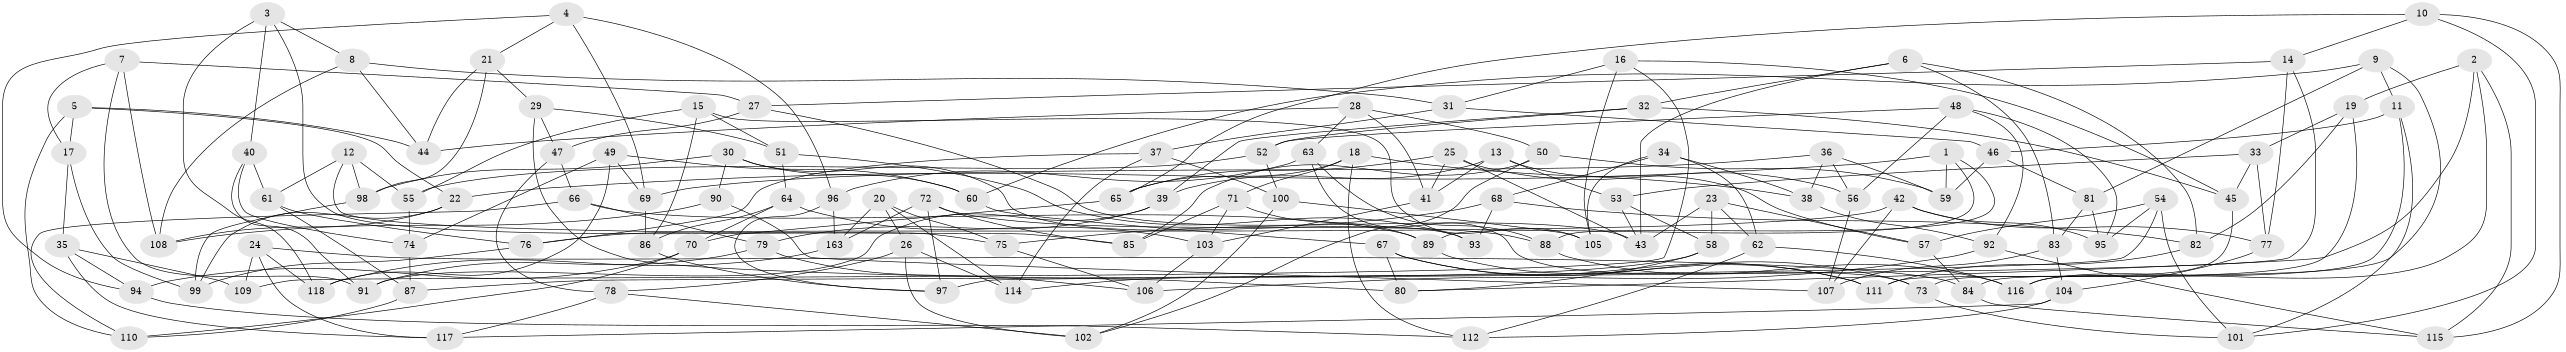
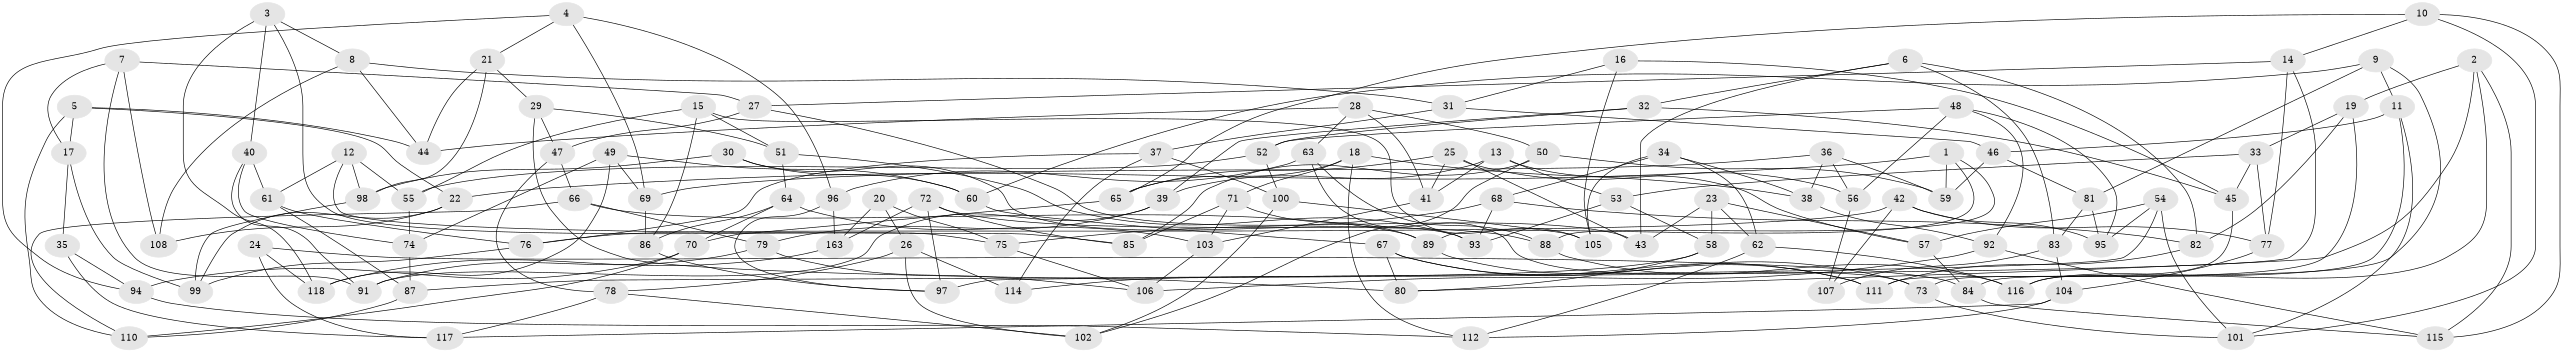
  graph {
    node [color=gray90 style=filled]
    1
    22
    59
    88
    89
    108
    99
    116
    111
    2
    19
    80
    115
    82
    33
    3
    8
    40
    75
    118
    44
    31
    91
    61
    74
    106
    4
    21
    69
    94
    96
    98
    29
    86
    112
    97
    n37 [label=163]
    5
    17
    110
    35
    6
    32
    43
    83
    39
    45
    52
    107
    104
    7
    27
    47
    46
    37
    9
    11
    60
    81
    84
    101
    73
    67
    95
    10
    14
    65
    77
    70
    12
    55
    85
    76
    87
    13
    41
    53
    57
    79
    103
    58
    93
    15
    51
    105
    64
    16
-   109
    117
    18
    38
    71
    92
    20
    26
    114
    78
    102
    23
    62
    24
    25
    56
    66
    28
    50
    63
    30
-   90
    100
    34
    68
    36
    42
    48
    49
    54
    72
    1 -- 22
    1 -- 59
    1 -- 88
    1 -- 89
    22 -- 108
    22 -- 99
    88 -- 116
    89 -- 111
    2 -- 116
    2 -- 19
    2 -- 80
    2 -- 115
    19 -- 111
    19 -- 82
    19 -- 33
    82 -- 111
    33 -- 45
    33 -- 77
    33 -- 53
    3 -- 8
    3 -- 40
    3 -- 75
    3 -- 118
    8 -- 108
    8 -- 44
    8 -- 31
    40 -- 91
    40 -- 61
    40 -- 74
    75 -- 106
    31 -- 46
    31 -- 37
    61 -- 76
    61 -- 87
    74 -- 87
    4 -- 21
    4 -- 69
    4 -- 94
    4 -- 96
    21 -- 44
    21 -- 98
    21 -- 29
    69 -- 86
    94 -- 112
    96 -- 97
    96 -- n37
    98 -- 99
    29 -- 80
    29 -- 47
    29 -- 51
    86 -- 97
    n37 -- 118
    5 -- 22
    5 -- 44
    5 -- 17
    5 -- 110
    17 -- 99
    17 -- 35
    35 -- 94
-   35 -- 109
    35 -- 117
    6 -- 82
    6 -- 32
    6 -- 43
    6 -- 83
    32 -- 39
    32 -- 45
    32 -- 52
    83 -- 107
    83 -- 104
    39 -- 91
    39 -- 79
    45 -- 116
    52 -- 55
    52 -- 100
    104 -- 112
    104 -- 117
    7 -- 108
    7 -- 91
    7 -- 17
    7 -- 27
    27 -- 43
    27 -- 47
    47 -- 78
    47 -- 66
    46 -- 59
    46 -- 81
    37 -- 76
    37 -- 114
    37 -- 100
    9 -- 11
    9 -- 60
    9 -- 81
    9 -- 84
    11 -- 46
    11 -- 101
    11 -- 73
    60 -- 67
    81 -- 83
    81 -- 95
    84 -- 115
    73 -- 101
    67 -- 111
    67 -- 80
    67 -- 73
    10 -- 115
    10 -- 101
    10 -- 14
    10 -- 65
    14 -- 97
    14 -- 27
    14 -- 77
    65 -- 70
    77 -- 104
    70 -- 94
    70 -- 110
    12 -- 61
    12 -- 98
    12 -- 55
    12 -- 85
    55 -- 74
    76 -- 99
    87 -- 110
    13 -- 39
    13 -- 41
    13 -- 53
    13 -- 57
    41 -- 103
    53 -- 58
-   53 -- 43
+   53 -- 93
    57 -- 84
    79 -- 91
    79 -- 106
    103 -- 106
    58 -- 80
    58 -- 114
    15 -- 86
    15 -- 55
    15 -- 51
    15 -- 105
    51 -- 93
    51 -- 64
    64 -- 86
    64 -- 70
    64 -- 103
    16 -- 31
    16 -- 45
    16 -- 105
-   16 -- 109
    18 -- 112
    18 -- 65
    18 -- 38
    18 -- 71
    38 -- 92
    71 -- 89
    71 -- 85
    71 -- 103
    92 -- 115
    92 -- 106
    20 -- 75
    20 -- n37
    20 -- 26
-   20 -- 114
    26 -- 114
    26 -- 78
    26 -- 102
    78 -- 117
    78 -- 102
    23 -- 43
    23 -- 57
    23 -- 58
    23 -- 62
    62 -- 116
    62 -- 112
    24 -- 118
    24 -- 84
-   24 -- 109
    24 -- 117
    25 -- 43
    25 -- 65
    25 -- 41
    25 -- 56
    56 -- 107
    66 -- 89
    66 -- 110
    66 -- 79
    28 -- 44
    28 -- 41
    28 -- 50
    28 -- 63
    50 -- 59
    50 -- 85
    50 -- 102
    63 -- 88
    63 -- 96
    63 -- 73
    30 -- 98
    30 -- 60
    30 -- 93
-   30 -- 90
-   90 -- 108
-   90 -- 107
    100 -- 105
    100 -- 102
    34 -- 105
    34 -- 38
    34 -- 62
    34 -- 68
    68 -- 82
    68 -- 75
    68 -- 93
    36 -- 59
    36 -- 69
    36 -- 38
    36 -- 56
    42 -- 107
    42 -- 95
    42 -- 77
    42 -- 76
    48 -- 52
    48 -- 95
    48 -- 92
    48 -- 56
    49 -- 118
    49 -- 74
    49 -- 69
    49 -- 60
    54 -- 101
    54 -- 95
    54 -- 87
    54 -- 57
    72 -- 88
    72 -- 97
    72 -- n37
    72 -- 85
  }
